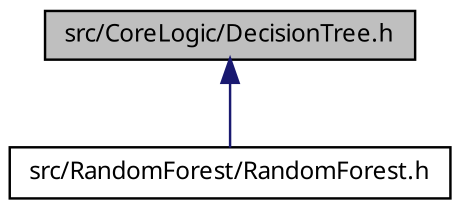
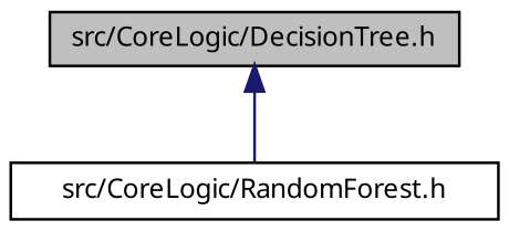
  digraph {
    fontname="Noto Sans"
    node [color=black fontname="Noto Sans" fontsize=10 shape=record style=filled]
    n1 [fillcolor=grey75 fontcolor=black height=0.2 label="src/CoreLogic/DecisionTree.h" width=0.4]
-   n2 [fillcolor=white height=0.2 label="src/RandomForest/RandomForest.h" width=0.4]
+   n2 [fillcolor=white height=0.2 label="src/CoreLogic/RandomForest.h" width=0.4]
    n1 -> n2 [color=midnightblue dir=back fontname="Noto Sans" fontsize=10 labelfontname=Helvetica labelfontsize=10 style=solid]
  }
